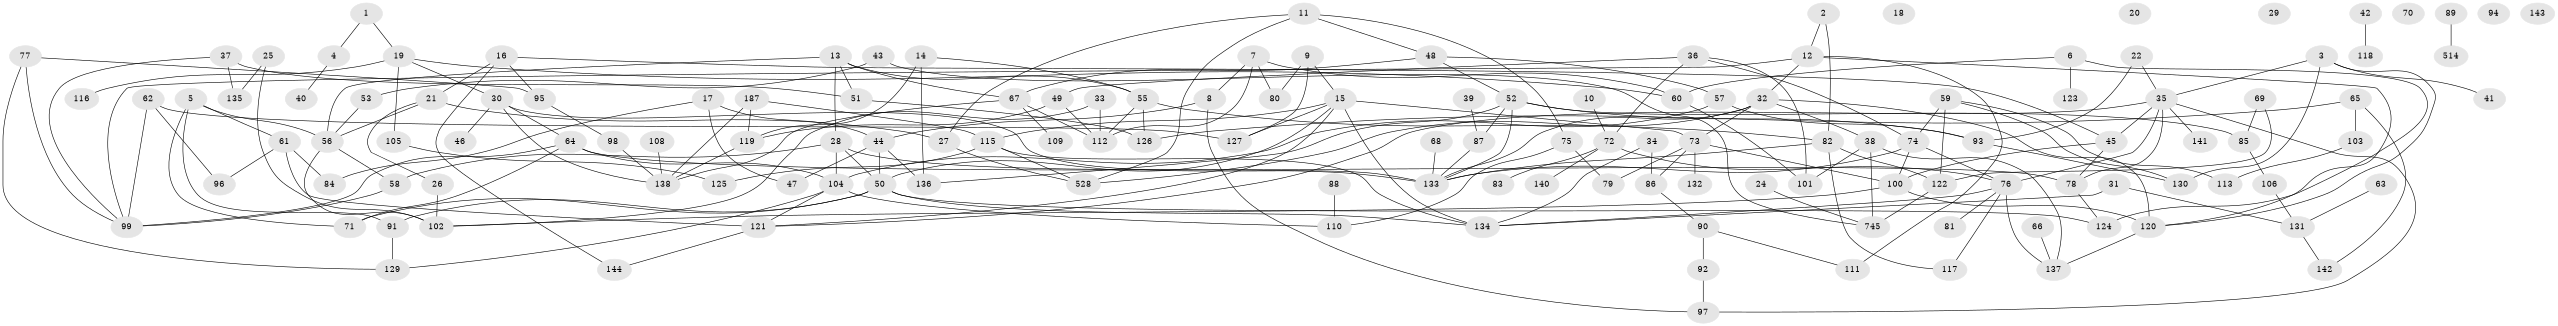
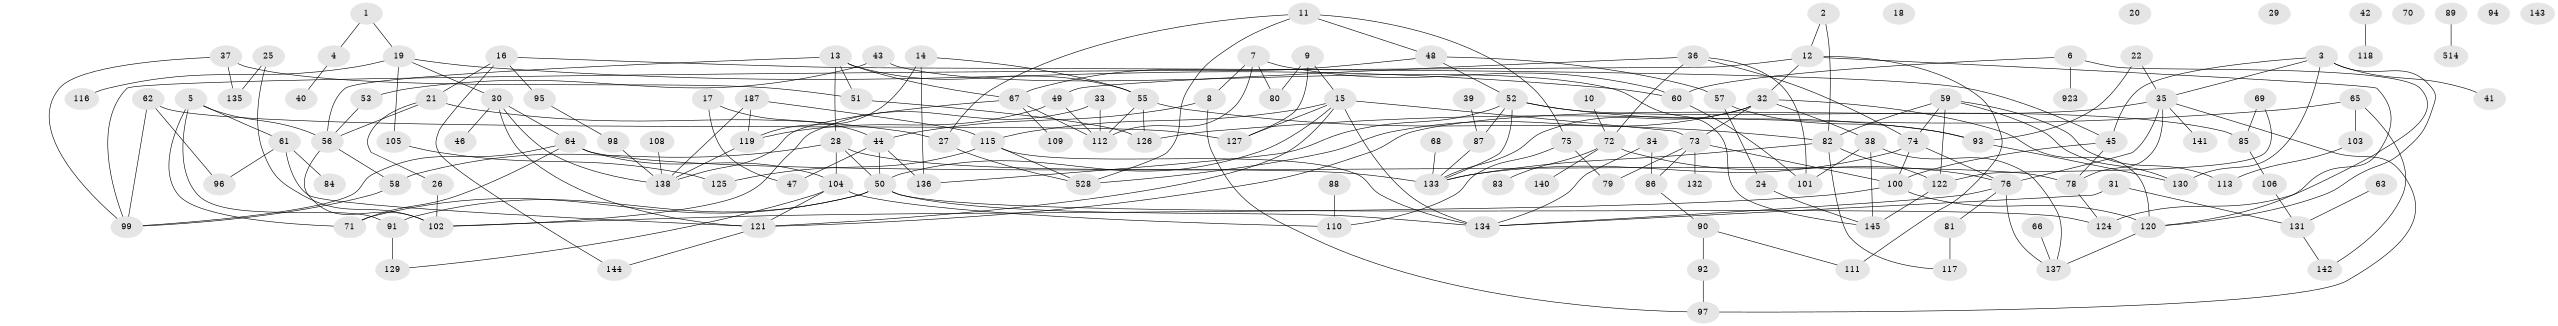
  graph {
    node [color=gray90 style=filled]
    1
    4
    19
    40
    60
    30
    105
    116
    2
    12
    82
    120
    32
    99
    111
    133
    122
    117
    3
    35
    41
    45
    130
    97
    121
    76
    78
    141
    100
    137
    5
    56
    61
    71
    91
    102
    58
    84
    96
    129
    6
-   123
+   123 [label=923]
    124
    101
    7
    8
    80
    112
    44
    136
    50
    47
    9
    15
    127
    73
    115
    134
    10
    72
    83
    140
    11
    27
    48
    75
    n67 [label=528]
    67
    52
    57
    79
    110
    38
    13
    28
    51
    55
    104
    126
    138
    109
    14
    119
    86
    132
    125
    144
    16
    21
    95
    26
    98
    17
    18
    46
    64
    69
    85
    20
    22
    93
-   145 [label=745]
+   145
    24
    25
    135
    29
    31
    131
    142
    33
    34
    90
    81
    36
    49
    74
    37
    39
    87
    42
    118
    43
    53
    106
    59
    113
    62
    63
    65
    103
    66
    68
    70
-   77
    92
    88
    n137 [label=514]
    89
    94
    n140 [label=187]
    108
    143
    1 -- 4
    1 -- 19
    4 -- 40
    19 -- 60
    19 -- 30
    19 -- 105
    19 -- 116
    60 -- 101
-   30 -- 133
+   30 -- 121
    30 -- 138
    30 -- 46
    30 -- 64
    105 -- 125
    2 -- 12
    2 -- 82
    12 -- 120
    12 -- 32
    12 -- 99
    12 -- 111
    82 -- 133
    82 -- 122
    82 -- 117
    120 -- 137
    32 -- 120
    32 -- 133
    32 -- 73
    32 -- n67
    32 -- 38
    122 -- 145
    3 -- 120
    3 -- 35
    3 -- 41
-   35 -- 45
+   3 -- 45
    3 -- 130
    35 -- 97
    35 -- 121
    35 -- 76
    35 -- 78
    35 -- 141
    45 -- 78
    45 -- 100
    121 -- 144
-   76 -- 117
+   81 -- 117
    76 -- 137
    76 -- 134
    76 -- 81
    78 -- 124
    100 -- 120
    100 -- 102
    5 -- 56
    5 -- 61
    5 -- 71
    5 -- 91
    56 -- 102
    56 -- 58
    61 -- 121
    61 -- 84
    61 -- 96
    91 -- 129
    58 -- 99
    6 -- 60
    6 -- 123
    6 -- 124
    7 -- 60
    7 -- 8
    7 -- 80
    7 -- 112
    8 -- 97
    8 -- 44
    44 -- 136
    44 -- 50
    44 -- 47
    50 -- 71
    50 -- 91
    50 -- 124
    50 -- 134
    9 -- 80
    9 -- 15
    9 -- 127
    15 -- 121
    15 -- 50
    15 -- 127
    15 -- 73
    15 -- 115
    15 -- 134
    73 -- 100
    73 -- 79
    73 -- 86
    73 -- 132
    115 -- 134
    115 -- n67
    115 -- 125
    10 -- 72
    72 -- 76
    72 -- 83
    72 -- 140
    11 -- 27
    11 -- 48
    11 -- 75
    11 -- n67
    27 -- n67
    48 -- 67
    48 -- 52
    48 -- 57
    75 -- 79
    75 -- 110
    67 -- 112
    67 -- 138
    67 -- 109
    52 -- 133
    52 -- 136
    52 -- 85
    52 -- 93
    52 -- 87
-   57 -- 104
+   57 -- 24
    57 -- 93
    38 -- 137
    38 -- 101
    38 -- 145
    13 -- 56
    13 -- 67
    13 -- 28
    13 -- 51
    13 -- 55
    28 -- 133
    28 -- 58
    28 -- 50
    28 -- 104
    51 -- 126
    55 -- 82
    55 -- 112
    55 -- 126
    104 -- 121
    104 -- 129
    104 -- 110
    14 -- 136
    14 -- 55
    14 -- 119
    119 -- 138
    86 -- 90
    16 -- 45
    16 -- 144
    16 -- 21
    16 -- 95
    21 -- 56
    21 -- 27
    21 -- 26
    95 -- 98
    26 -- 102
    98 -- 138
-   17 -- 84
    17 -- 44
    17 -- 47
    64 -- 99
    64 -- 78
    64 -- 71
    64 -- 104
    69 -- 122
    69 -- 85
    85 -- 106
    22 -- 35
    22 -- 93
    93 -- 130
    24 -- 145
    25 -- 102
    25 -- 135
    31 -- 134
    31 -- 131
    131 -- 142
    33 -- 102
    33 -- 112
    34 -- 134
    34 -- 86
    90 -- 111
    90 -- 92
    36 -- 101
    36 -- 72
    36 -- 49
    36 -- 74
    49 -- 112
    49 -- 119
    74 -- 133
    74 -- 76
    74 -- 100
    37 -- 99
    37 -- 51
    37 -- 135
    39 -- 87
    87 -- 133
    42 -- 118
    43 -- 145
    43 -- 53
    53 -- 56
    106 -- 131
+   59 -- 82
    59 -- 122
    59 -- 130
    59 -- 74
    59 -- 113
    62 -- 99
    62 -- 96
    62 -- 127
    63 -- 131
    65 -- 126
    65 -- 142
    65 -- 103
    103 -- 113
    66 -- 137
    68 -- 133
-   77 -- 99
-   77 -- 129
-   77 -- 95
    92 -- 97
    88 -- 110
    89 -- n137
    n140 -- 115
    n140 -- 138
    n140 -- 119
    108 -- 138
  }
